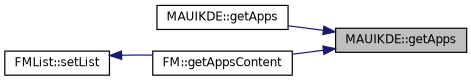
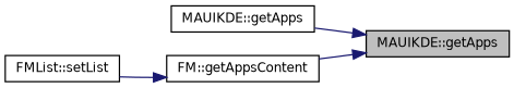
  digraph {
    rankdir=RL
    node [color=black fillcolor=white fontname=Helvetica fontsize=10 shape=record style=filled]
    edge [color=midnightblue dir=back fontname=Helvetica fontsize=10 labelfontname=Helvetica labelfontsize=10 style=solid]
    n1 [fillcolor=grey75 fontcolor=black height=0.2 label="MAUIKDE::getApps" width=0.4]
    n2 [height=0.2 label="MAUIKDE::getApps" width=0.4]
    n3 [height=0.2 label="FM::getAppsContent" width=0.4]
    n4 [height=0.2 label="FMList::setList" width=0.4]
    n1 -> n2
    n1 -> n3
-   n4 -> n3
+   n3 -> n4
  }
